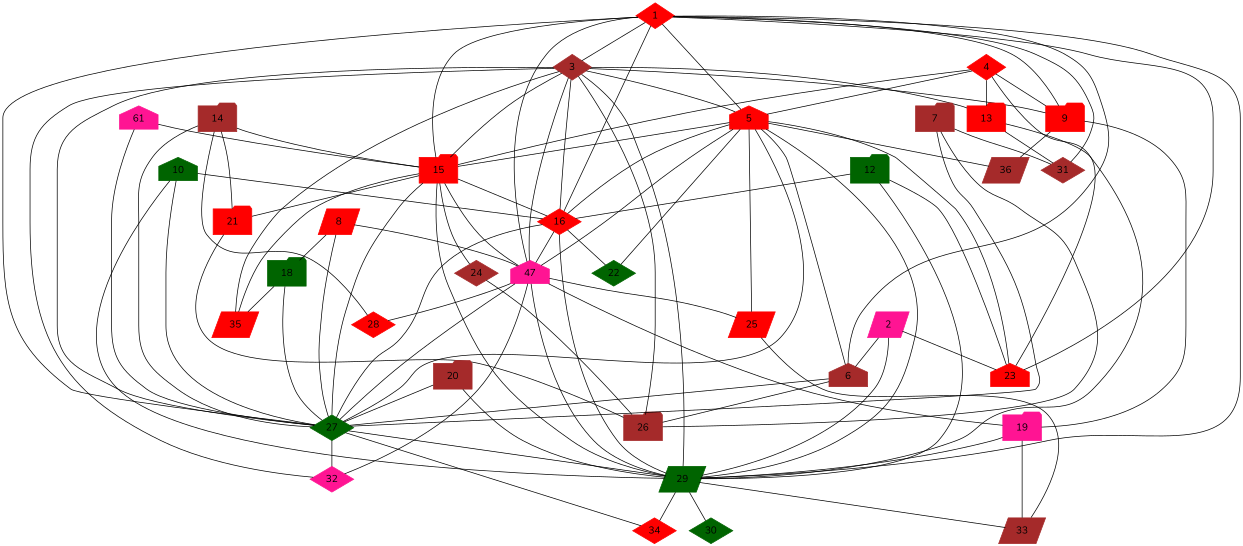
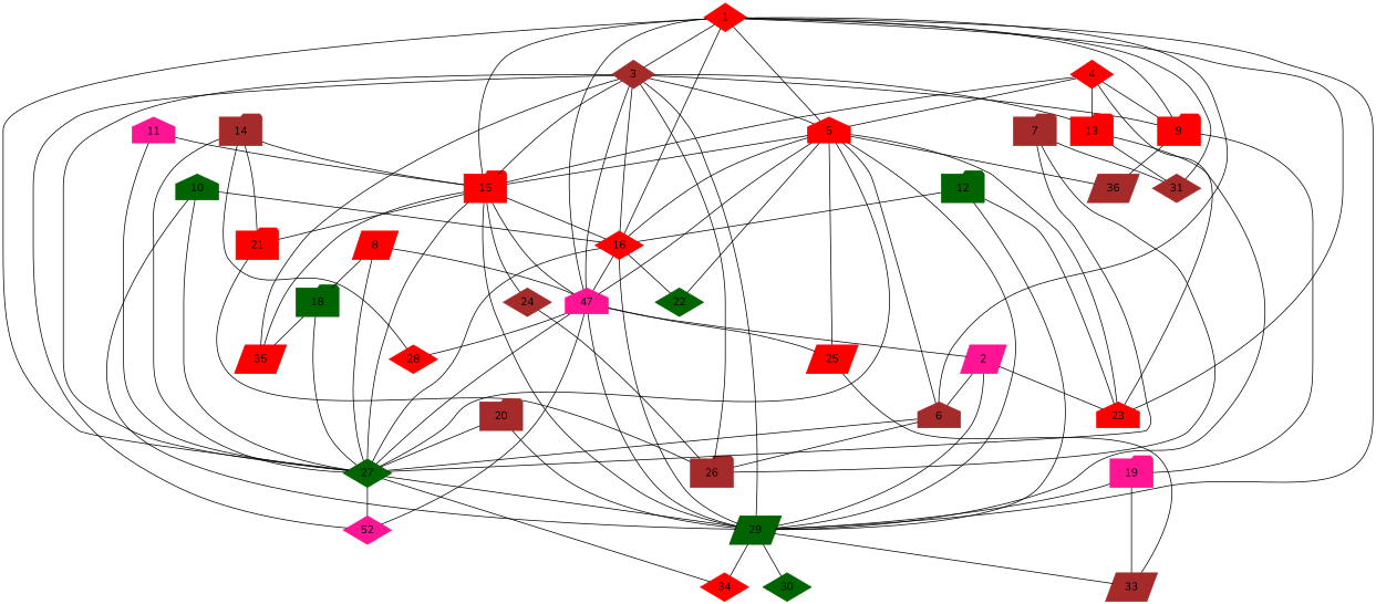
  graph {
    fontname=Nunito
    node [color=red fontname=Nunito shape=diamond style=filled]
    edge [fontname=Nunito weight=1.0]
    3 [color=brown]
    1
    5 [shape=house]
    6 [color=brown shape=house]
    9 [shape=folder]
    15 [shape=folder]
    16
    n8 [color=deeppink label=47 shape=house]
    23 [shape=house]
    27 [color=darkgreen]
    29 [color=darkgreen shape=parallelogram]
    31 [color=brown]
    13 [shape=folder]
    26 [color=brown shape=folder]
-   32 [color=deeppink]
+   32 [color=deeppink label=52]
    35 [shape=parallelogram]
    22 [color=darkgreen]
    25 [shape=parallelogram]
    36 [color=brown shape=parallelogram]
    19 [color=deeppink shape=folder]
    21 [shape=folder]
    24 [color=brown]
    28
    34
    33 [color=brown shape=parallelogram]
    30 [color=darkgreen]
    2 [color=deeppink shape=parallelogram]
    4
    7 [color=brown shape=folder]
    8 [shape=parallelogram]
    18 [color=darkgreen shape=folder]
    10 [color=darkgreen shape=house]
-   11 [color=deeppink shape=house label=61]
+   11 [color=deeppink shape=house]
    12 [color=darkgreen shape=folder]
    14 [color=brown shape=folder]
    20 [color=brown shape=folder]
    3 -- 5 [weight=3.0]
    3 -- 9
    3 -- 15 [weight=4.0]
    3 -- 16 [weight=3.0]
    3 -- n8 [weight=4.0]
    3 -- 27 [weight=3.0]
    3 -- 29 [weight=4.0]
    3 -- 13
    3 -- 26 [weight=3.0]
    3 -- 32
    3 -- 35
    1 -- 3 [weight=3.0]
    1 -- 5
    1 -- 6
    1 -- 9
    1 -- 15
    1 -- 16
    1 -- n8
    1 -- 23
    1 -- 27
    1 -- 29
    1 -- 31
    5 -- 6 [weight=2.0]
    5 -- 15
    5 -- 16
    5 -- n8
    5 -- 23
    5 -- 27 [weight=2.0]
    5 -- 29
    5 -- 22 [weight=2.0]
    5 -- 25
    5 -- 36
    6 -- 27
    6 -- 26
    9 -- 36
    9 -- 19
    15 -- 16 [weight=2.0]
    15 -- n8 [weight=2.0]
    15 -- 27 [weight=3.0]
    15 -- 29
    15 -- 35
    15 -- 21
    15 -- 24
    16 -- n8
    16 -- 27
    16 -- 29
    16 -- 22
    n8 -- 27 [weight=2.0]
    n8 -- 29
    n8 -- 32
    n8 -- 25
-   n8 -- 19
+   n8 -- 2
    n8 -- 28
    27 -- 29 [weight=2.0]
    27 -- 32
    27 -- 34
    29 -- 34 [weight=2.0]
    29 -- 33
    29 -- 30
    13 -- 29
    13 -- 31
    25 -- 33
    19 -- 29
    19 -- 33
    21 -- 26
    24 -- 26
    2 -- 6
    2 -- 23
    2 -- 29
    4 -- 5
    4 -- 9
    4 -- 15
    4 -- 23
    4 -- 13
    7 -- 27
    7 -- 31
    7 -- 26
    8 -- n8
    8 -- 27
    8 -- 18
    18 -- 27 [weight=2.0]
    18 -- 35
    10 -- 16
    10 -- 27
    10 -- 29
    11 -- 15
    11 -- 27
    12 -- 16
    12 -- 23
    12 -- 29
    14 -- 15
    14 -- 27
    14 -- 21
    14 -- 28
    20 -- 27
    20 -- 29
  }
